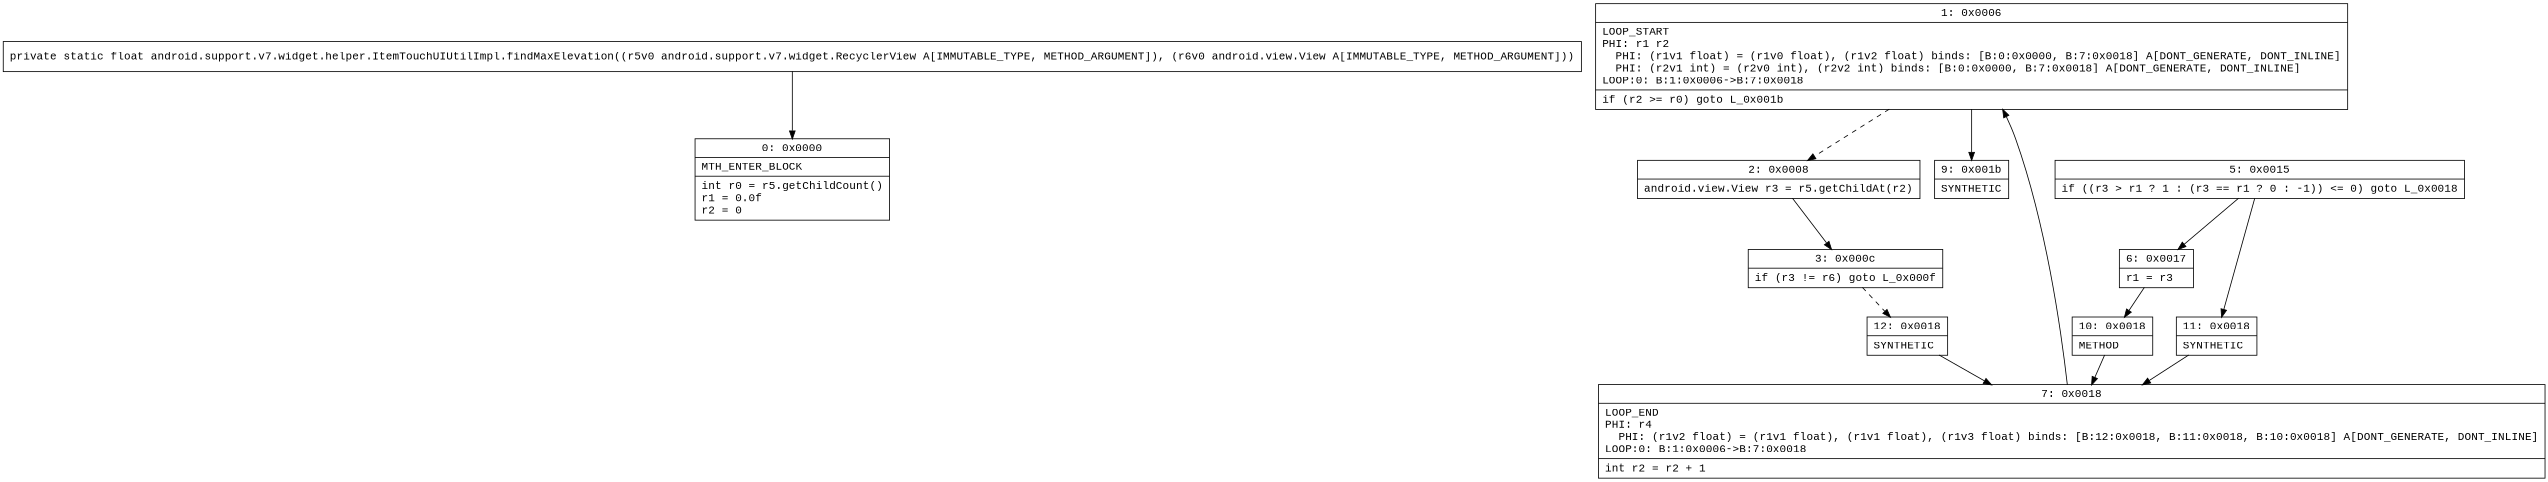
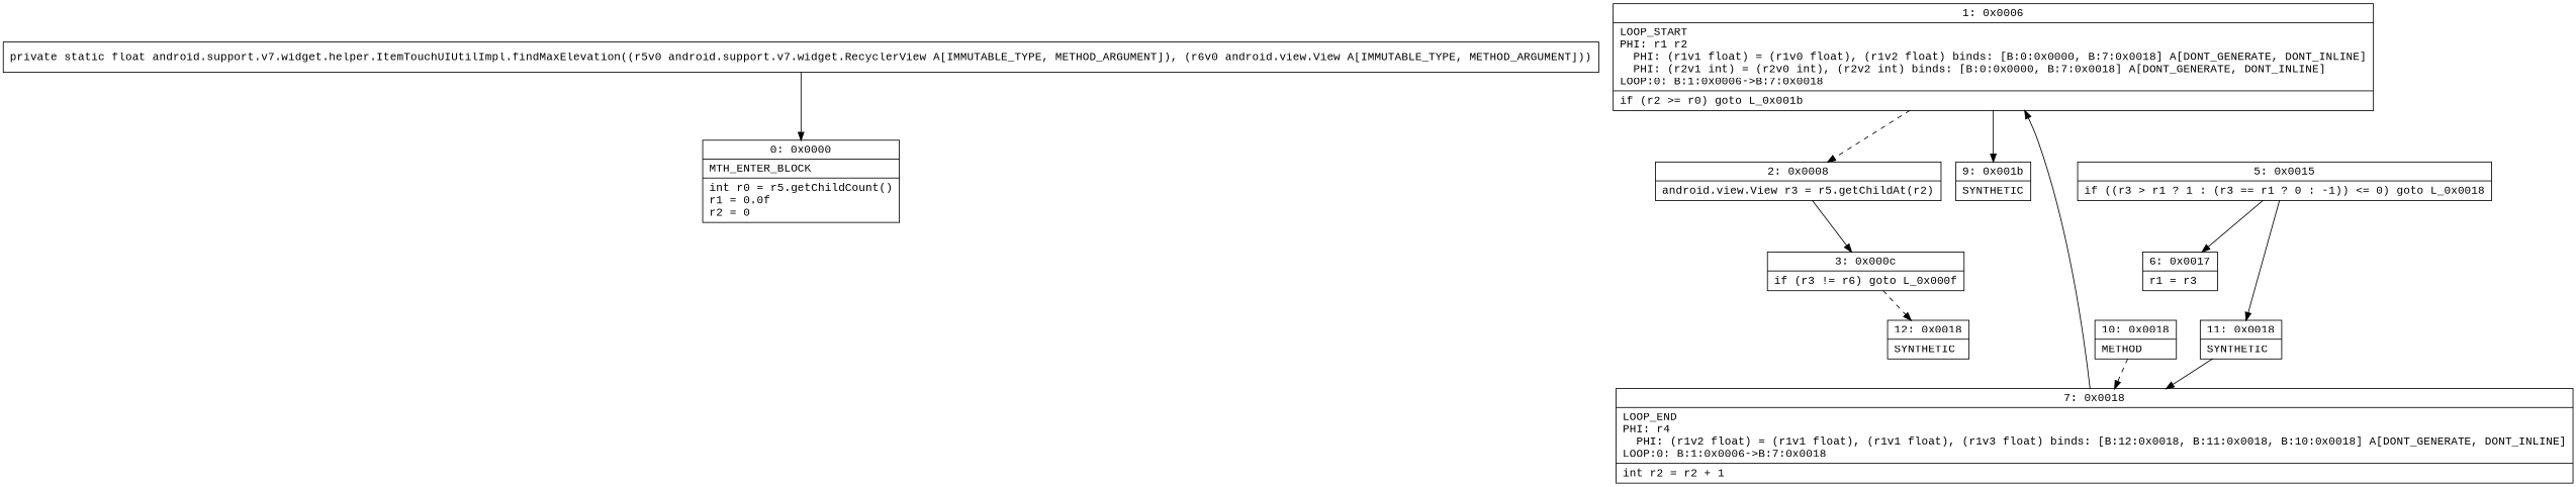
  digraph {
    fontname="Liberation Mono"
    node [fontname="Liberation Mono" shape=record]
    edge [fontname="Liberation Mono"]
    n1 [label="{0\:\ 0x0000|MTH_ENTER_BLOCK\l|int r0 = r5.getChildCount()\lr1 = 0.0f\lr2 = 0\l}"]
    n2 [label="{1\:\ 0x0006|LOOP_START\lPHI: r1 r2 \l  PHI: (r1v1 float) = (r1v0 float), (r1v2 float) binds: [B:0:0x0000, B:7:0x0018] A[DONT_GENERATE, DONT_INLINE]\l  PHI: (r2v1 int) = (r2v0 int), (r2v2 int) binds: [B:0:0x0000, B:7:0x0018] A[DONT_GENERATE, DONT_INLINE]\lLOOP:0: B:1:0x0006\-\>B:7:0x0018\l|if (r2 \>= r0) goto L_0x001b\l}"]
    n3 [label="{2\:\ 0x0008|android.view.View r3 = r5.getChildAt(r2)\l}"]
    n4 [label="{9\:\ 0x001b|SYNTHETIC\l}"]
    n5 [label="{3\:\ 0x000c|if (r3 != r6) goto L_0x000f\l}"]
    n6 [label="{12\:\ 0x0018|SYNTHETIC\l}"]
    n7 [label="{7\:\ 0x0018|LOOP_END\lPHI: r4 \l  PHI: (r1v2 float) = (r1v1 float), (r1v1 float), (r1v3 float) binds: [B:12:0x0018, B:11:0x0018, B:10:0x0018] A[DONT_GENERATE, DONT_INLINE]\lLOOP:0: B:1:0x0006\-\>B:7:0x0018\l|int r2 = r2 + 1\l}"]
    n8 [label="{5\:\ 0x0015|if ((r3 \> r1 ? 1 : (r3 == r1 ? 0 : \-1)) \<= 0) goto L_0x0018\l}"]
    n9 [label="{6\:\ 0x0017|r1 = r3\l}"]
    n10 [label="{11\:\ 0x0018|SYNTHETIC\l}"]
    n11 [label="{10\:\ 0x0018|METHOD\l}"]
    n12 [label="{private static float android.support.v7.widget.helper.ItemTouchUIUtilImpl.findMaxElevation((r5v0 android.support.v7.widget.RecyclerView A[IMMUTABLE_TYPE, METHOD_ARGUMENT]), (r6v0 android.view.View A[IMMUTABLE_TYPE, METHOD_ARGUMENT])) }"]
    n2 -> n3 [style=dashed]
    n2 -> n4
    n3 -> n5
    n5 -> n6 [style=dashed]
-   n6 -> n7
    n7 -> n2
    n8 -> n9 [style=solid]
    n8 -> n10
-   n9 -> n11
    n10 -> n7
-   n11 -> n7
+   n11 -> n7 [style=dashed]
    n12 -> n1
  }
